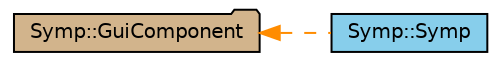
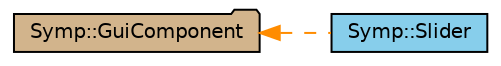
  digraph {
    rankdir=LR
    fontname="DejaVu Sans"
    node [color=black fontname="DejaVu Sans" fontsize=10 style=filled]
-   n1 [fillcolor=skyblue fontcolor=black height=0.2 label="Symp::Symp" shape=box width=0.4]
+   n1 [fillcolor=skyblue fontcolor=black height=0.2 label="Symp::Slider" shape=box width=0.4]
    n2 [fillcolor=tan height=0.2 label="Symp::GuiComponent" shape=folder width=0.4]
    n2 -> n1 [color=darkorange dir=back fontname="DejaVu Sans" fontsize=10 labelfontname=Helvetica labelfontsize=10 style=dashed]
  }
